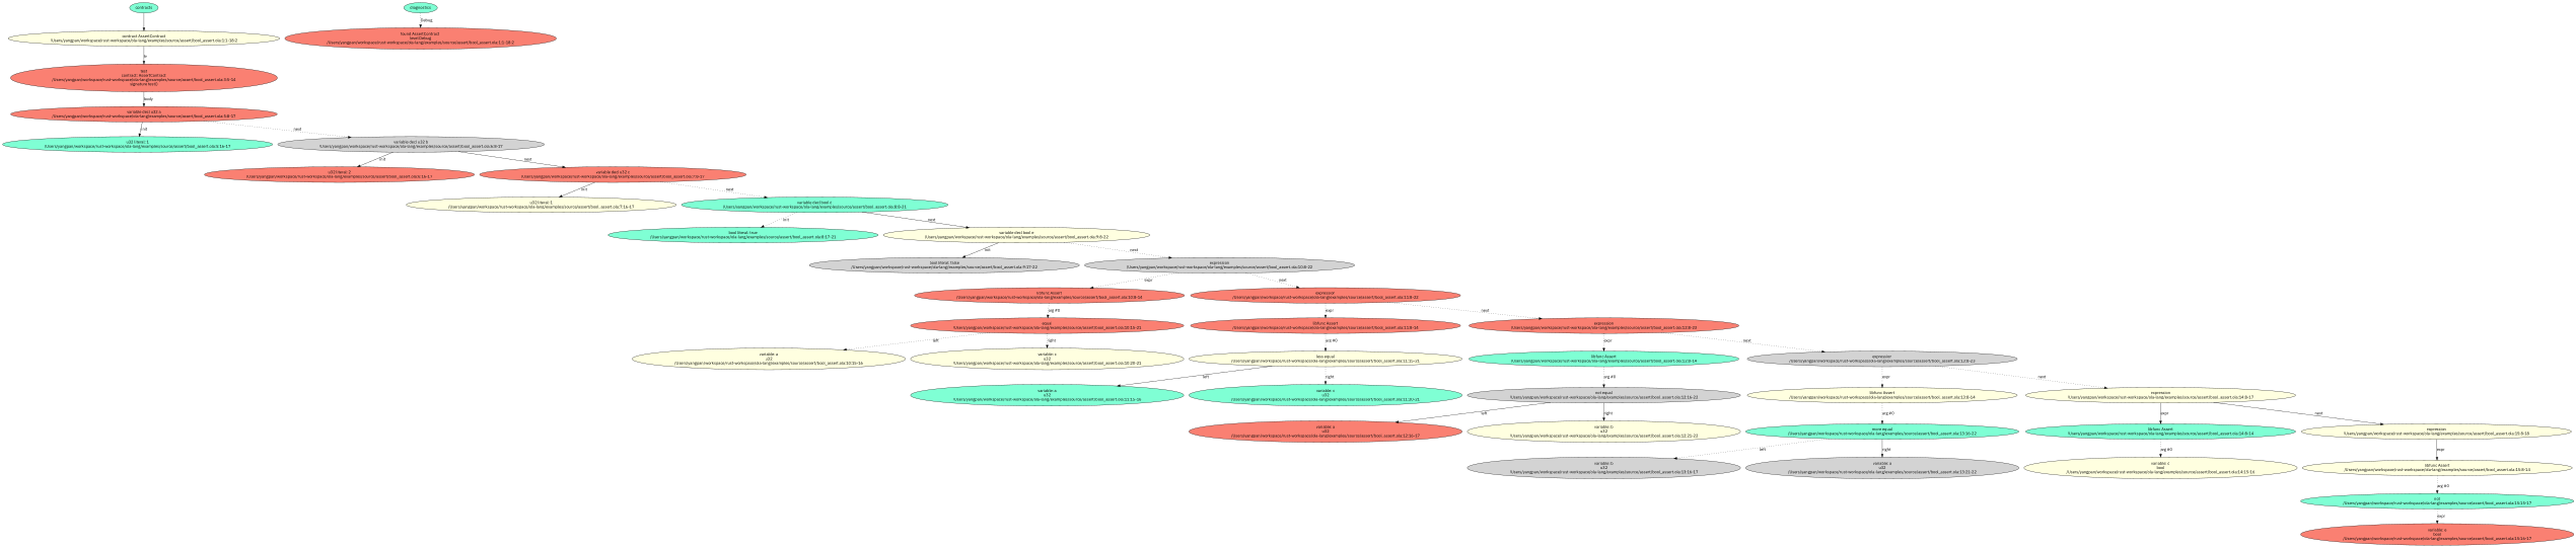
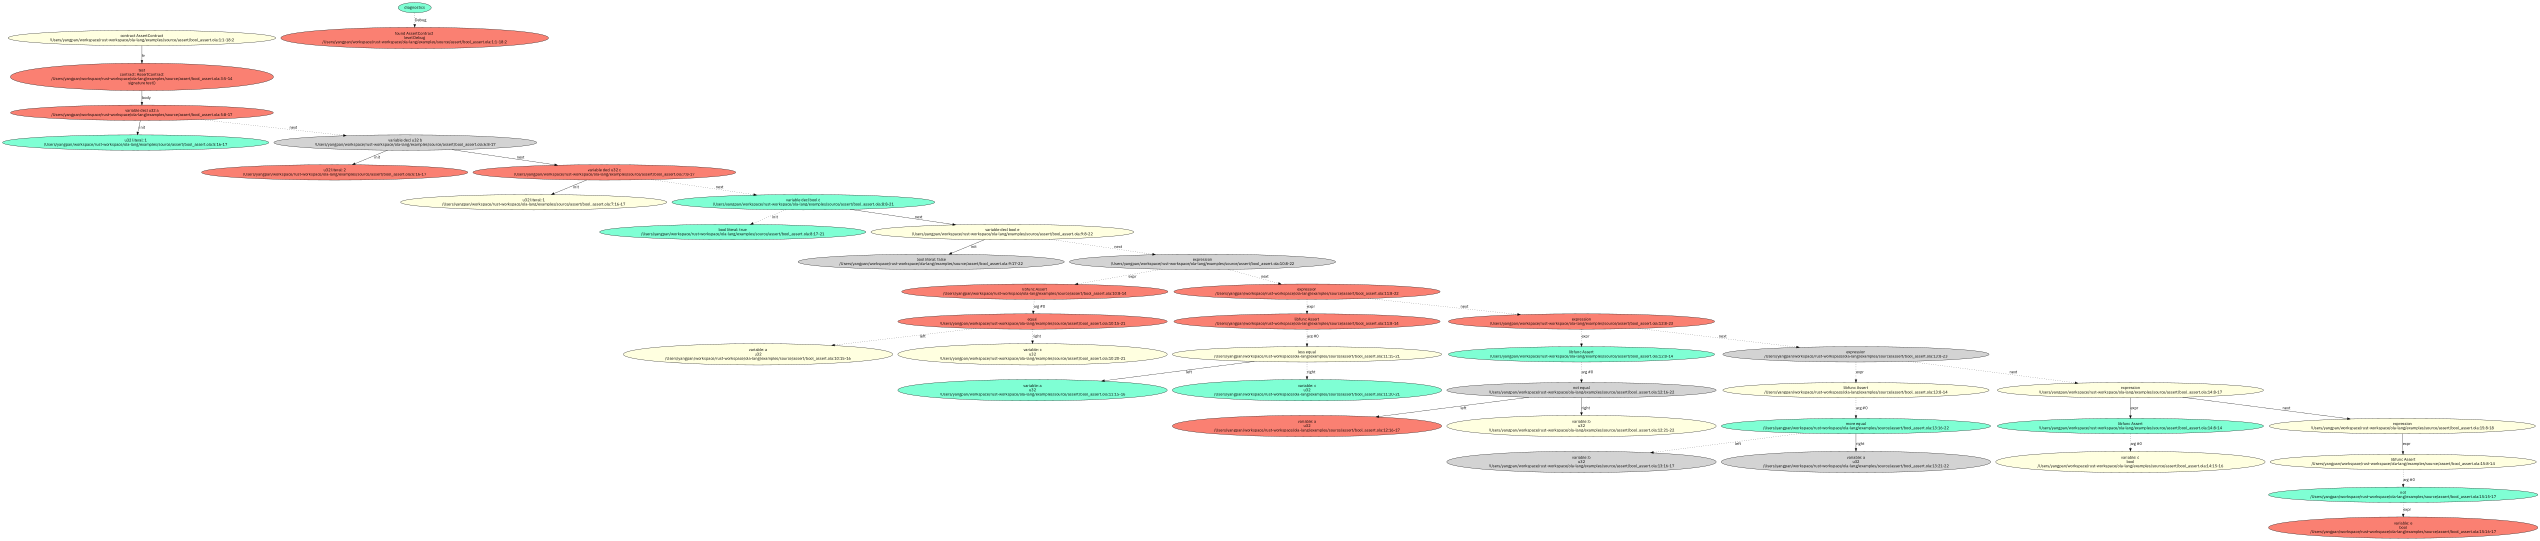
  strict digraph {
    fontname="IBM Plex Sans"
    node [style=filled fillcolor=lightyellow fontname="IBM Plex Sans"]
    edge [style=dotted fontname="IBM Plex Sans"]
    n1 [label="contract AssertContract\n/Users/yangpan/workspace/rust-workspace/ola-lang/examples/source/assert/bool_assert.ola:1:1-18:2"]
    n2 [label="test\ncontract: AssertContract\n/Users/yangpan/workspace/rust-workspace/ola-lang/examples/source/assert/bool_assert.ola:3:5-14\nsignature test()" fillcolor=salmon]
    n3 [label="variable decl u32 a\n/Users/yangpan/workspace/rust-workspace/ola-lang/examples/source/assert/bool_assert.ola:5:8-17" fillcolor=salmon]
    n4 [label="u32 literal: 1\n/Users/yangpan/workspace/rust-workspace/ola-lang/examples/source/assert/bool_assert.ola:5:16-17" fillcolor=aquamarine]
    n5 [label="variable decl u32 b\n/Users/yangpan/workspace/rust-workspace/ola-lang/examples/source/assert/bool_assert.ola:6:8-17" fillcolor=lightgrey]
    n6 [label="u32 literal: 2\n/Users/yangpan/workspace/rust-workspace/ola-lang/examples/source/assert/bool_assert.ola:6:16-17" fillcolor=salmon]
    n7 [label="variable decl u32 c\n/Users/yangpan/workspace/rust-workspace/ola-lang/examples/source/assert/bool_assert.ola:7:8-17" fillcolor=salmon]
    n8 [label="u32 literal: 1\n/Users/yangpan/workspace/rust-workspace/ola-lang/examples/source/assert/bool_assert.ola:7:16-17"]
    n9 [label="variable decl bool d\n/Users/yangpan/workspace/rust-workspace/ola-lang/examples/source/assert/bool_assert.ola:8:8-21" fillcolor=aquamarine]
    n10 [label="bool literal: true\n/Users/yangpan/workspace/rust-workspace/ola-lang/examples/source/assert/bool_assert.ola:8:17-21" fillcolor=aquamarine]
    n11 [label="variable decl bool e\n/Users/yangpan/workspace/rust-workspace/ola-lang/examples/source/assert/bool_assert.ola:9:8-22"]
    n12 [label="bool literal: false\n/Users/yangpan/workspace/rust-workspace/ola-lang/examples/source/assert/bool_assert.ola:9:17-22" fillcolor=lightgrey]
    n13 [label="expression\n/Users/yangpan/workspace/rust-workspace/ola-lang/examples/source/assert/bool_assert.ola:10:8-22" fillcolor=lightgrey]
    n14 [label="libfunc Assert\n/Users/yangpan/workspace/rust-workspace/ola-lang/examples/source/assert/bool_assert.ola:10:8-14" fillcolor=salmon]
    n15 [label="expression\n/Users/yangpan/workspace/rust-workspace/ola-lang/examples/source/assert/bool_assert.ola:11:8-22" fillcolor=salmon]
    n16 [label="equal\n/Users/yangpan/workspace/rust-workspace/ola-lang/examples/source/assert/bool_assert.ola:10:15-21" fillcolor=salmon]
    n17 [label="variable: a\nu32\n/Users/yangpan/workspace/rust-workspace/ola-lang/examples/source/assert/bool_assert.ola:10:15-16"]
    n18 [label="variable: c\nu32\n/Users/yangpan/workspace/rust-workspace/ola-lang/examples/source/assert/bool_assert.ola:10:20-21"]
    n19 [label="libfunc Assert\n/Users/yangpan/workspace/rust-workspace/ola-lang/examples/source/assert/bool_assert.ola:11:8-14" fillcolor=salmon]
    n20 [label="expression\n/Users/yangpan/workspace/rust-workspace/ola-lang/examples/source/assert/bool_assert.ola:12:8-23" fillcolor=salmon]
    n21 [label="less equal\n/Users/yangpan/workspace/rust-workspace/ola-lang/examples/source/assert/bool_assert.ola:11:15-21"]
    n22 [label="variable: a\nu32\n/Users/yangpan/workspace/rust-workspace/ola-lang/examples/source/assert/bool_assert.ola:11:15-16" fillcolor=aquamarine]
    n23 [label="variable: c\nu32\n/Users/yangpan/workspace/rust-workspace/ola-lang/examples/source/assert/bool_assert.ola:11:20-21" fillcolor=aquamarine]
    n24 [label="libfunc Assert\n/Users/yangpan/workspace/rust-workspace/ola-lang/examples/source/assert/bool_assert.ola:12:8-14" fillcolor=aquamarine]
    n25 [label="expression\n/Users/yangpan/workspace/rust-workspace/ola-lang/examples/source/assert/bool_assert.ola:13:8-23" fillcolor=lightgrey]
    n26 [label="not equal\n/Users/yangpan/workspace/rust-workspace/ola-lang/examples/source/assert/bool_assert.ola:12:16-22" fillcolor=lightgrey]
    n27 [label="variable: a\nu32\n/Users/yangpan/workspace/rust-workspace/ola-lang/examples/source/assert/bool_assert.ola:12:16-17" fillcolor=salmon]
    n28 [label="variable: b\nu32\n/Users/yangpan/workspace/rust-workspace/ola-lang/examples/source/assert/bool_assert.ola:12:21-22"]
    n29 [label="libfunc Assert\n/Users/yangpan/workspace/rust-workspace/ola-lang/examples/source/assert/bool_assert.ola:13:8-14"]
    n30 [label="expression\n/Users/yangpan/workspace/rust-workspace/ola-lang/examples/source/assert/bool_assert.ola:14:8-17"]
    n31 [label="more equal\n/Users/yangpan/workspace/rust-workspace/ola-lang/examples/source/assert/bool_assert.ola:13:16-22" fillcolor=aquamarine]
    n32 [label="variable: b\nu32\n/Users/yangpan/workspace/rust-workspace/ola-lang/examples/source/assert/bool_assert.ola:13:16-17" fillcolor=lightgrey]
    n33 [label="variable: a\nu32\n/Users/yangpan/workspace/rust-workspace/ola-lang/examples/source/assert/bool_assert.ola:13:21-22" fillcolor=lightgrey]
    n34 [label="libfunc Assert\n/Users/yangpan/workspace/rust-workspace/ola-lang/examples/source/assert/bool_assert.ola:14:8-14" fillcolor=aquamarine]
    n35 [label="expression\n/Users/yangpan/workspace/rust-workspace/ola-lang/examples/source/assert/bool_assert.ola:15:8-18"]
    n36 [label="variable: d\nbool\n/Users/yangpan/workspace/rust-workspace/ola-lang/examples/source/assert/bool_assert.ola:14:15-16"]
    n37 [label="libfunc Assert\n/Users/yangpan/workspace/rust-workspace/ola-lang/examples/source/assert/bool_assert.ola:15:8-14"]
    n38 [label="not\n/Users/yangpan/workspace/rust-workspace/ola-lang/examples/source/assert/bool_assert.ola:15:15-17" fillcolor=aquamarine]
    n39 [label="variable: e\nbool\n/Users/yangpan/workspace/rust-workspace/ola-lang/examples/source/assert/bool_assert.ola:15:16-17" fillcolor=salmon]
    n40 [label="found AssertContract \nlevel Debug\n/Users/yangpan/workspace/rust-workspace/ola-lang/examples/source/assert/bool_assert.ola:1:1-18:2" fillcolor=salmon]
-   contracts [fillcolor=aquamarine]
    diagnostics [fillcolor=aquamarine]
    n1 -> n2 [label=fn style=solid]
    n2 -> n3 [label=body style=solid]
    n3 -> n4 [label=init style=solid]
    n3 -> n5 [label=next]
    n5 -> n6 [label=init style=solid]
    n5 -> n7 [label=next style=solid]
    n7 -> n8 [label=init style=solid]
    n7 -> n9 [label=next]
    n9 -> n10 [label=init]
    n9 -> n11 [label=next style=solid]
    n11 -> n12 [label=init style=solid]
    n11 -> n13 [label=next]
    n13 -> n14 [label=expr]
    n13 -> n15 [label=next]
    n14 -> n16 [label="arg #0"]
    n15 -> n19 [label=expr]
    n15 -> n20 [label=next]
    n16 -> n17 [label=left]
    n16 -> n18 [label=right]
    n19 -> n21 [label="arg #0"]
    n20 -> n24 [label=expr]
    n20 -> n25 [label=next]
    n21 -> n22 [label=left style=solid]
    n21 -> n23 [label=right]
    n24 -> n26 [label="arg #0"]
    n25 -> n29 [label=expr]
    n25 -> n30 [label=next]
    n26 -> n27 [label=left style=solid]
    n26 -> n28 [label=right style=solid]
    n29 -> n31 [label="arg #0"]
    n30 -> n34 [label=expr style=solid]
    n30 -> n35 [label=next style=solid]
    n31 -> n32 [label=left]
    n31 -> n33 [label=right style=solid]
    n34 -> n36 [label="arg #0"]
    n35 -> n37 [label=expr style=solid]
    n37 -> n38 [label="arg #0"]
    n38 -> n39 [label=expr]
-   contracts -> n1 [style=solid]
    diagnostics -> n40 [label=Debug]
  }
